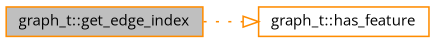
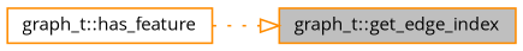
  digraph {
    rankdir=LR
    fontname="Open Sans"
    node [color=darkorange fontname="Open Sans" fontsize=10 shape=record style=filled]
    n1 [fillcolor=grey75 fontcolor=black height=0.2 label="graph_t::get_edge_index" width=0.4]
    n2 [fillcolor=white height=0.2 label="graph_t::has_feature" width=0.4]
-   n1 -> n2 [color=darkorange fontname="Open Sans" fontsize=10 labelfontname=Helvetica labelfontsize=10 style=dotted arrowhead=onormal]
+   n2 -> n1 [color=darkorange fontname="Open Sans" fontsize=10 labelfontname=Helvetica labelfontsize=10 style=dotted arrowhead=onormal]
  }
